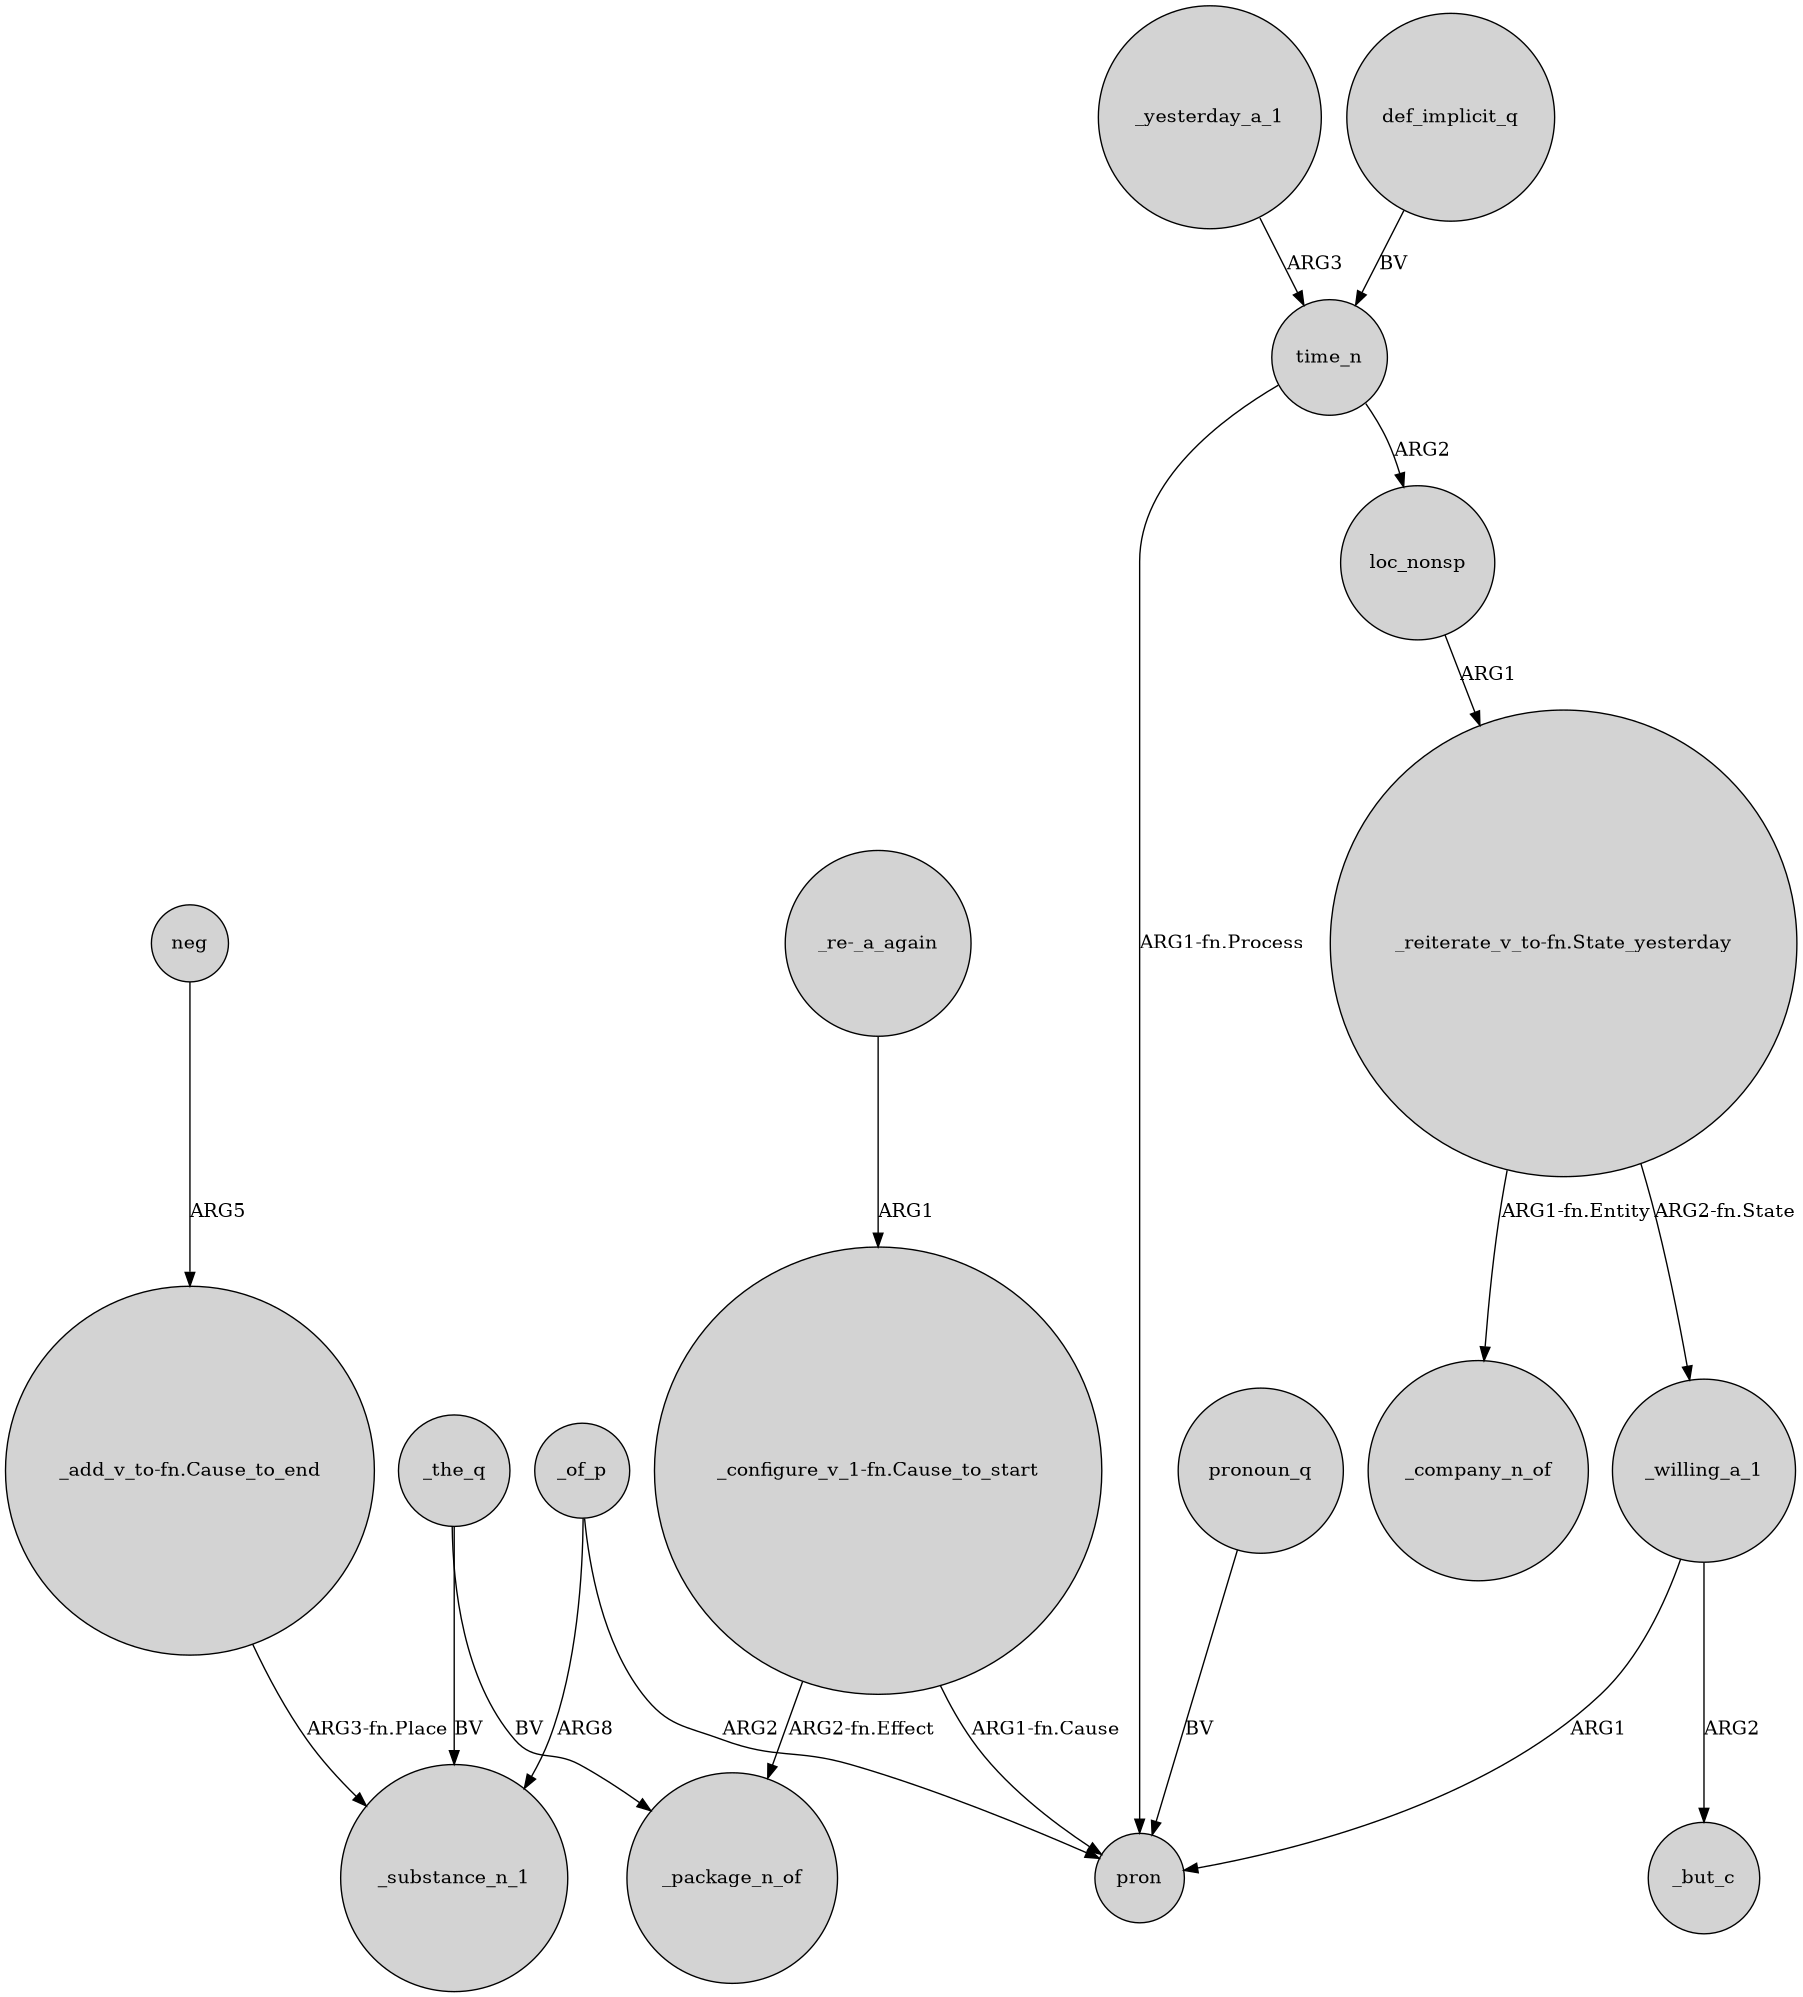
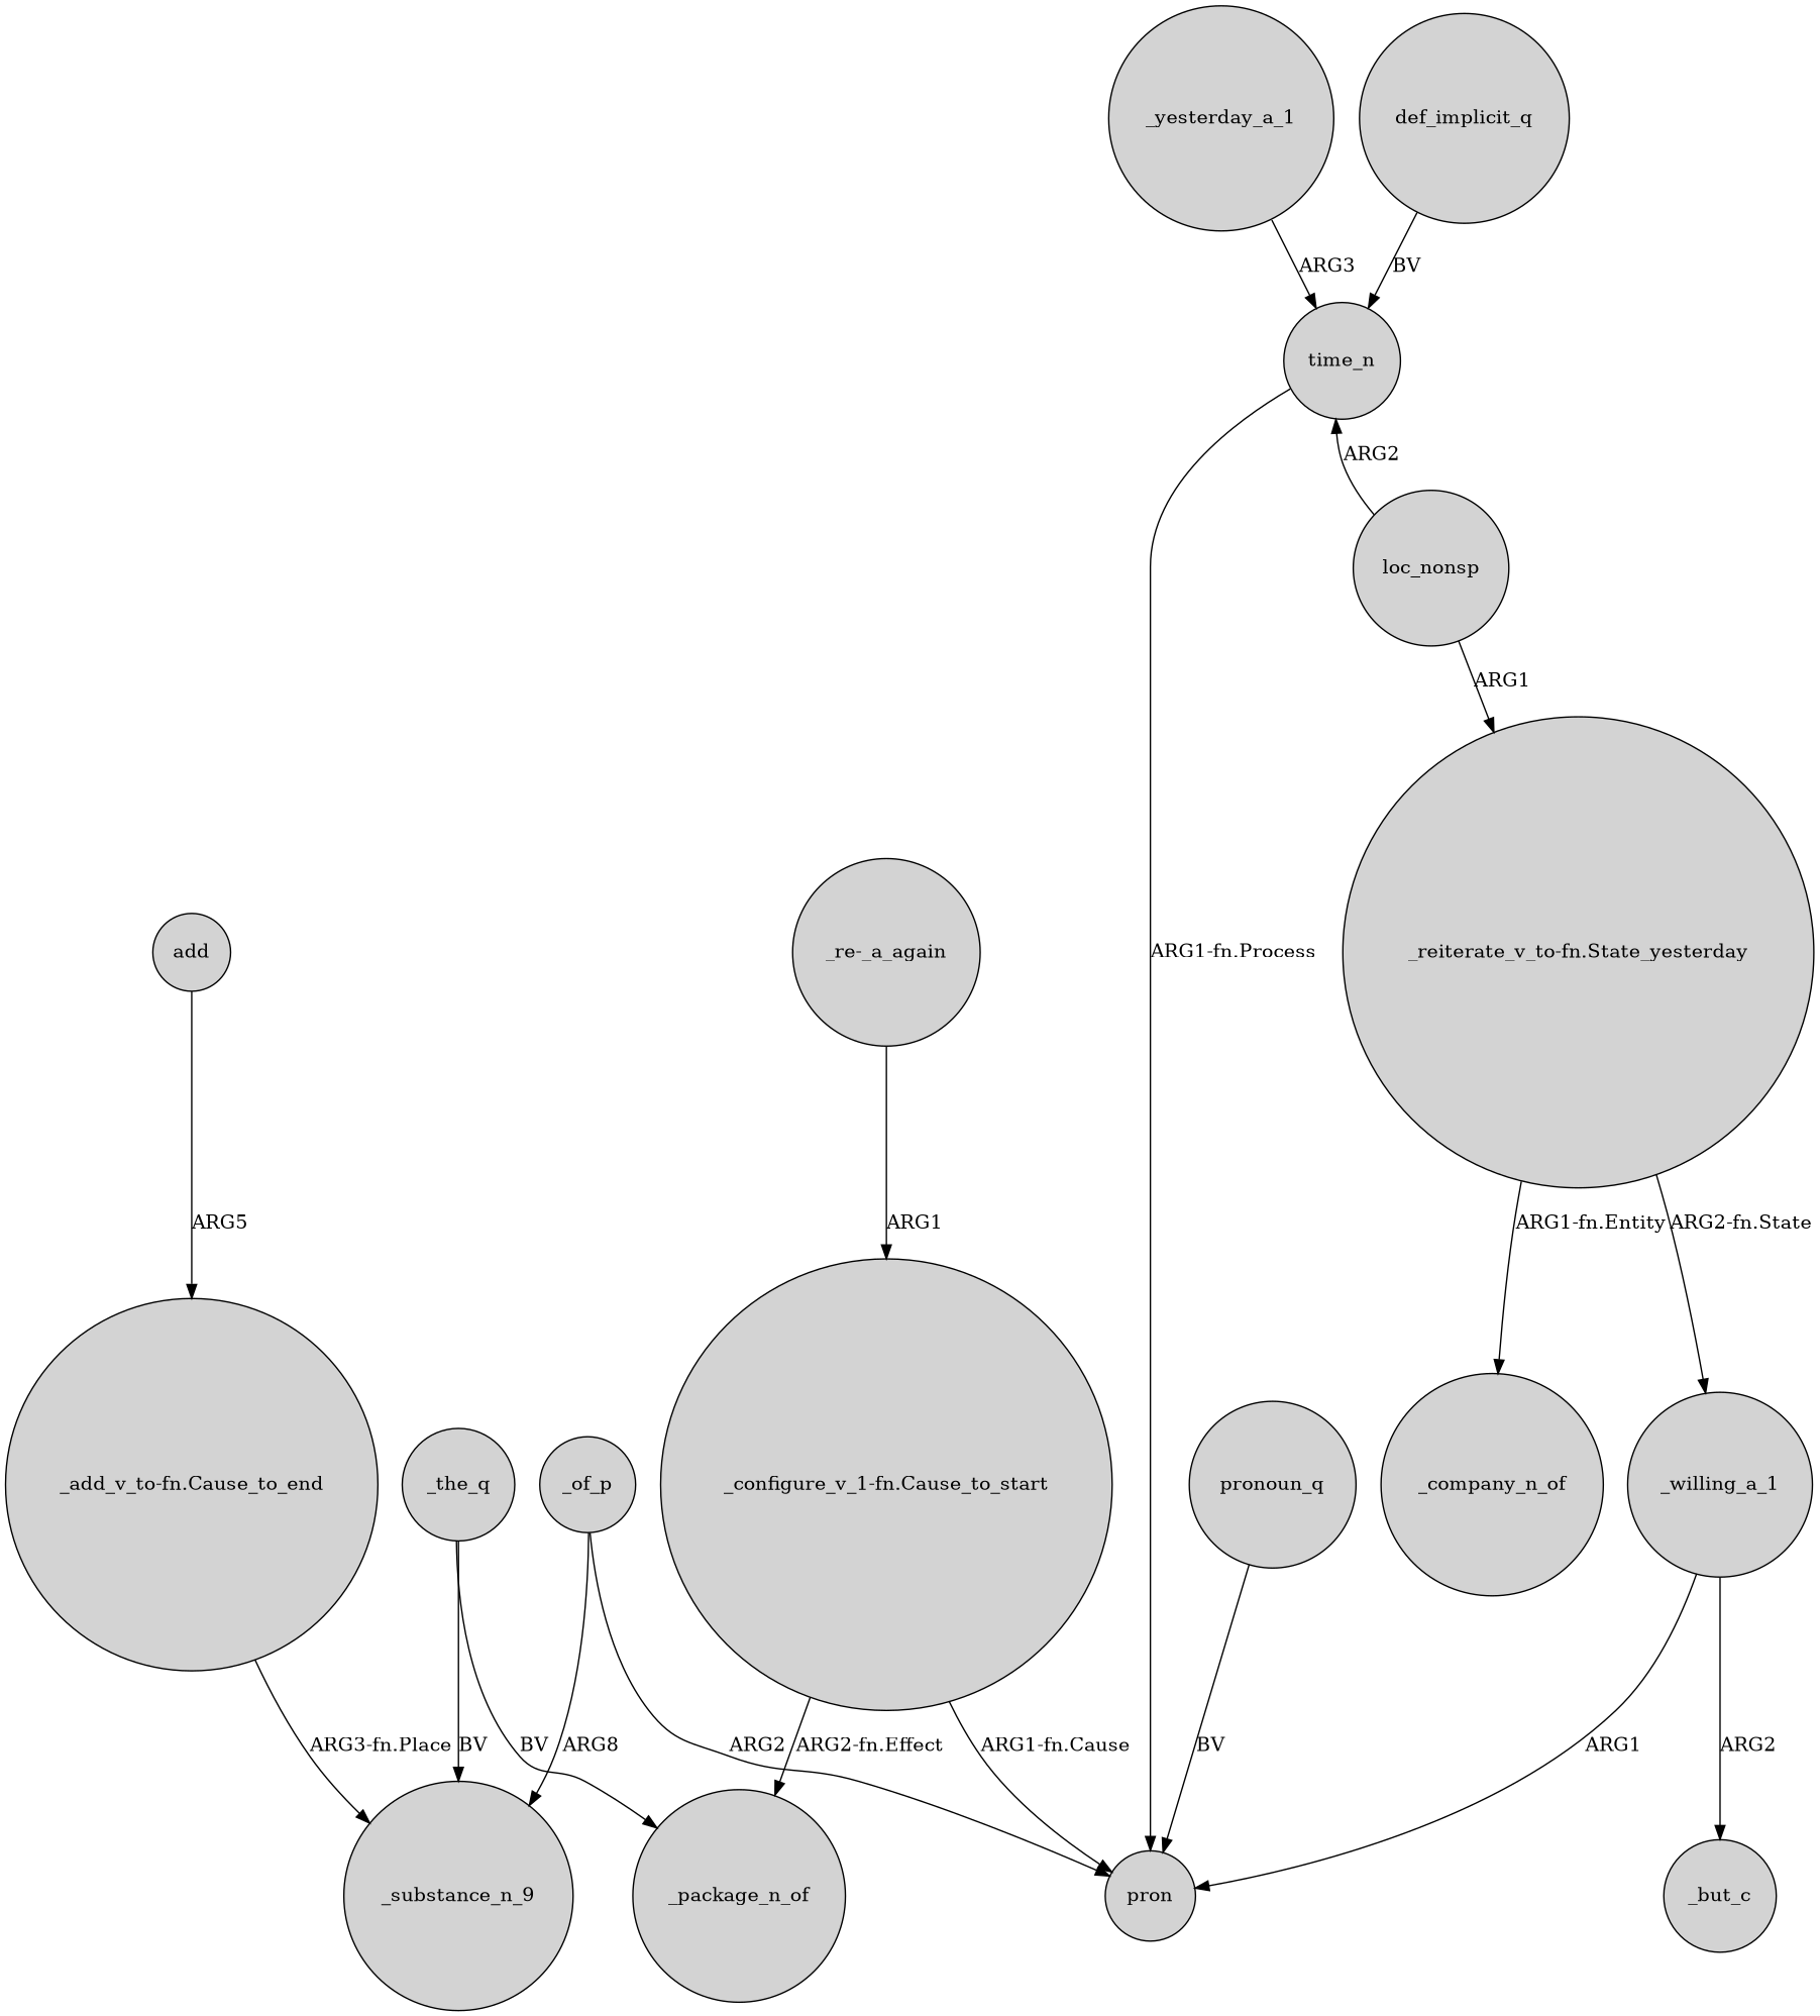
  digraph {
    node [shape=circle style=filled]
    n1 [label="_reiterate_v_to-fn.State_yesterday"]
    _company_n_of
    _willing_a_1
    _but_c
    pron
    _the_q
    _package_n_of
-   _substance_n_1
+   _substance_n_1 [label=_substance_n_9]
    _of_p
    _yesterday_a_1
    time_n
    pronoun_q
    "_configure_v_1-fn.Cause_to_start"
    loc_nonsp
    "_re-_a_again"
    def_implicit_q
    "_add_v_to-fn.Cause_to_end"
-   neg
+   neg [label=add]
    n1 -> _company_n_of [label="ARG1-fn.Entity"]
    n1 -> _willing_a_1 [label="ARG2-fn.State"]
    _willing_a_1 -> _but_c [label=ARG2]
    _willing_a_1 -> pron [label=ARG1]
    _the_q -> _package_n_of [label=BV]
    _the_q -> _substance_n_1 [label=BV]
    _of_p -> pron [label=ARG2]
    _of_p -> _substance_n_1 [label=ARG8]
    _yesterday_a_1 -> time_n [label=ARG3]
    time_n -> pron [label="ARG1-fn.Process"]
    pronoun_q -> pron [label=BV]
    "_configure_v_1-fn.Cause_to_start" -> pron [label="ARG1-fn.Cause"]
    "_configure_v_1-fn.Cause_to_start" -> _package_n_of [label="ARG2-fn.Effect"]
    loc_nonsp -> n1 [label=ARG1]
-   time_n -> loc_nonsp [label=ARG2]
+   loc_nonsp -> time_n [label=ARG2]
    "_re-_a_again" -> "_configure_v_1-fn.Cause_to_start" [label=ARG1]
    def_implicit_q -> time_n [label=BV]
    "_add_v_to-fn.Cause_to_end" -> _substance_n_1 [label="ARG3-fn.Place"]
    neg -> "_add_v_to-fn.Cause_to_end" [label=ARG5]
  }
